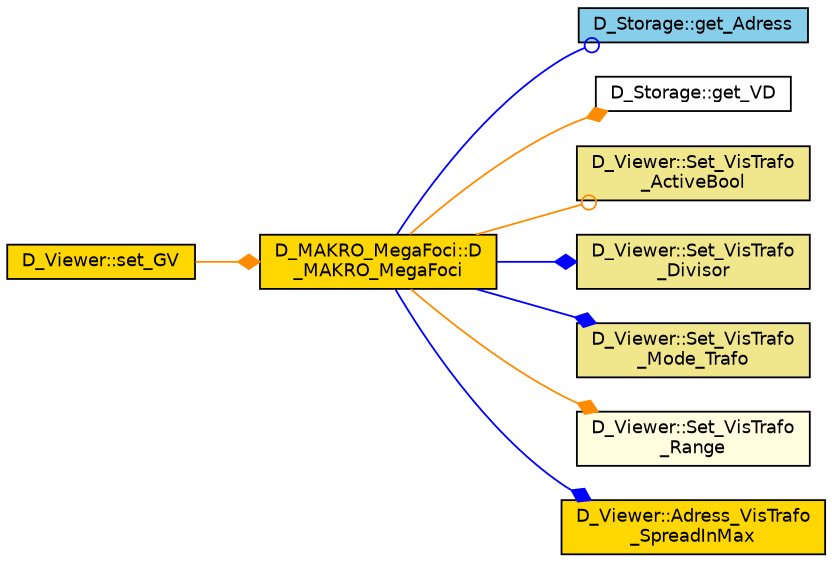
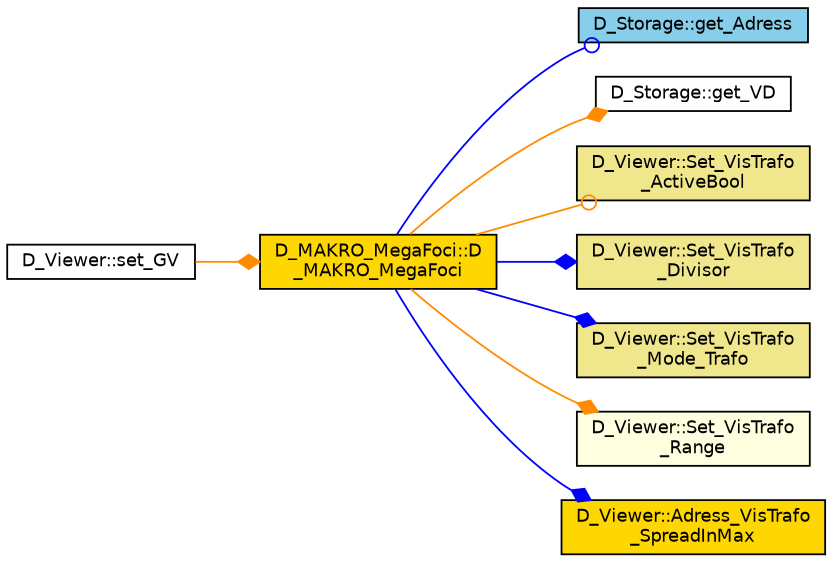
  digraph {
    fontname="DejaVu Sans"
    rankdir=LR
    node [color=black fillcolor=khaki fontname="DejaVu Sans" fontsize=10 shape=record style=filled]
    edge [arrowhead=diamond color=blue fontname="DejaVu Sans" fontsize=10 labelfontname=Helvetica labelfontsize=10 style=solid]
    n1 [fillcolor=gold fontcolor=black height=0.2 label="D_MAKRO_MegaFoci::D\l_MAKRO_MegaFoci" width=0.4]
    n2 [fillcolor=skyblue height=0.2 label="D_Storage::get_Adress" width=0.4]
    n3 [fillcolor=white height=0.2 label="D_Storage::get_VD" width=0.4]
    n4 [height=0.2 label="D_Viewer::Set_VisTrafo\l_ActiveBool" width=0.4]
    n5 [height=0.2 label="D_Viewer::Set_VisTrafo\l_Divisor" width=0.4]
    n6 [height=0.2 label="D_Viewer::Set_VisTrafo\l_Mode_Trafo" width=0.4]
    n7 [fillcolor=lightyellow height=0.2 label="D_Viewer::Set_VisTrafo\l_Range" width=0.4]
    n8 [fillcolor=gold height=0.2 label="D_Viewer::Adress_VisTrafo\l_SpreadInMax" width=0.4]
-   n9 [fillcolor=gold height=0.2 label="D_Viewer::set_GV" width=0.4]
+   n9 [fillcolor=white height=0.2 label="D_Viewer::set_GV" width=0.4]
    n1 -> n2 [arrowhead=odot]
    n1 -> n3 [color=darkorange]
    n1 -> n4 [arrowhead=odot color=darkorange]
    n1 -> n5
    n1 -> n6
    n1 -> n7 [color=darkorange]
    n1 -> n8
    n9 -> n1 [color=darkorange]
  }
